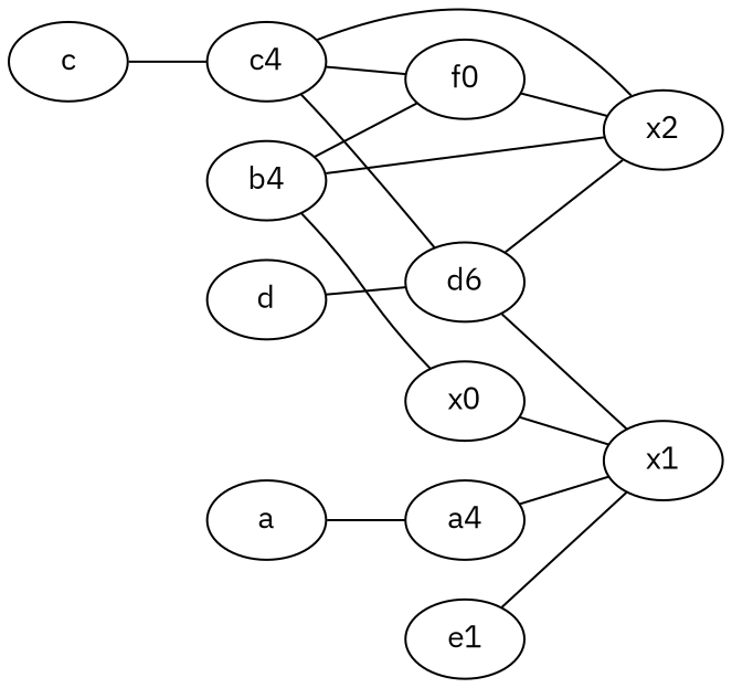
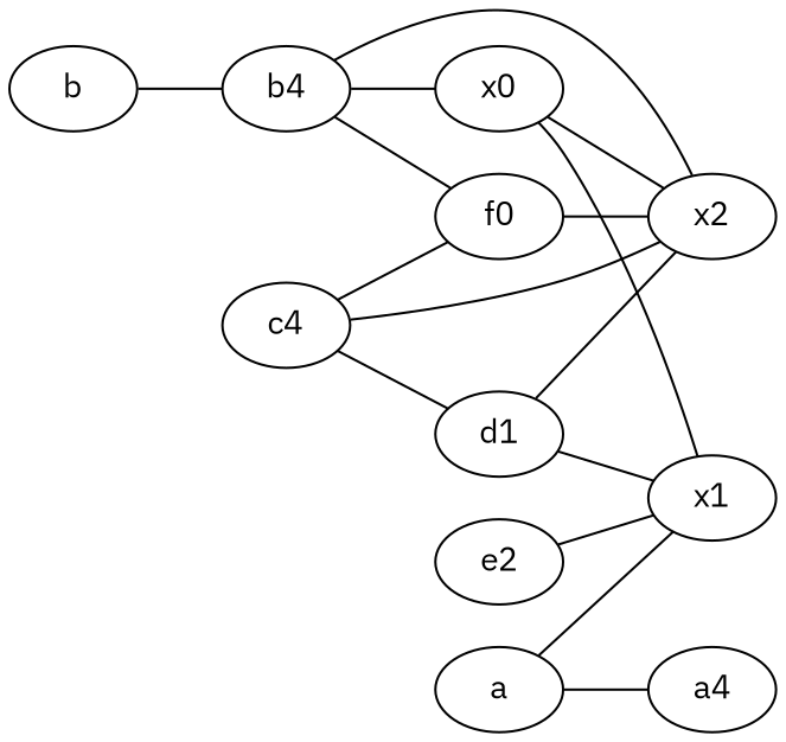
  graph {
    fontname="IBM Plex Sans"
    rankdir=LR
    node [fontname="IBM Plex Sans" labelfontsize=50]
    edge [fontname="IBM Plex Sans"]
-   d1 [label=d6]
+   d1
    x2
    x1
    x0
-   e1
+   e1 [label=e2]
    n6 [label=a4]
    a
    n8 [label=f0]
    n9 [label=b4]
-   d
+   b
    n12 [label=c4]
-   c
    d1 -- x2
    d1 -- x1
+   x0 -- x2
    x0 -- x1
    e1 -- x1
-   n6 -- x1
+   a -- x1
    a -- n6
    n8 -- x2
    n9 -- x2
    n9 -- x0
    n9 -- n8
-   d -- d1
+   b -- n9
    n12 -- d1
    n12 -- x2
    n12 -- n8
-   c -- n12
  }
